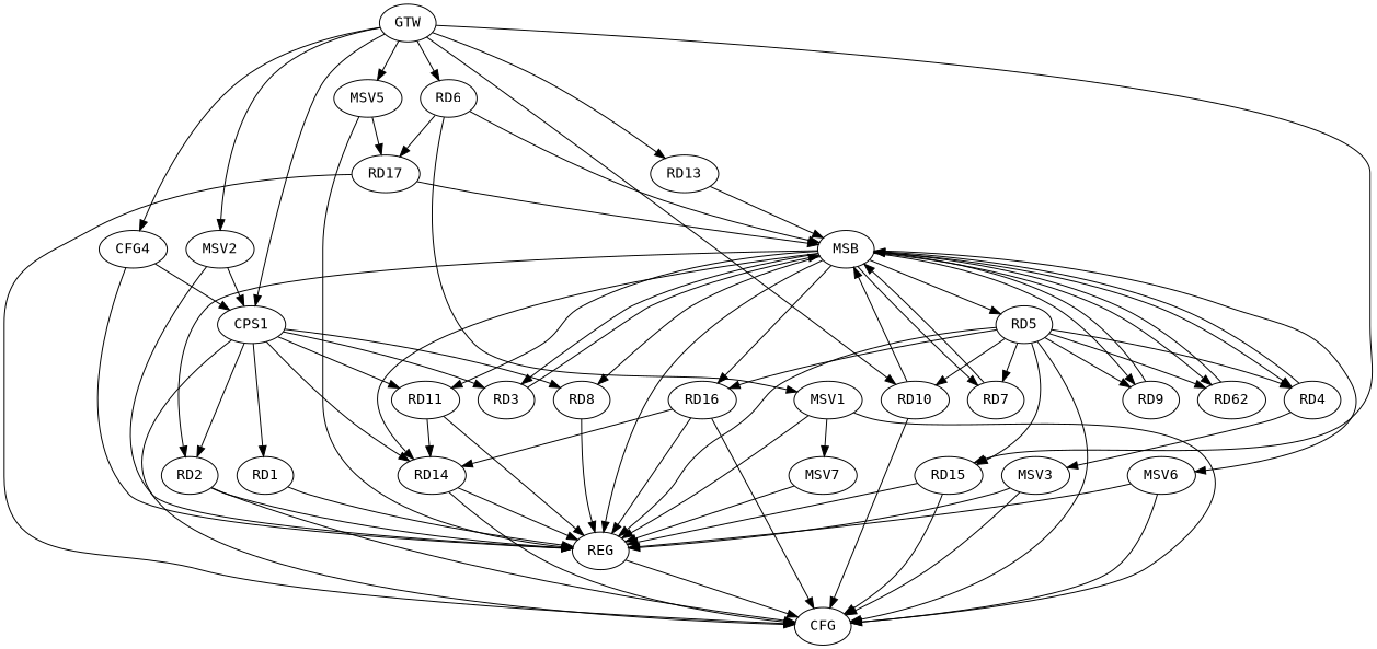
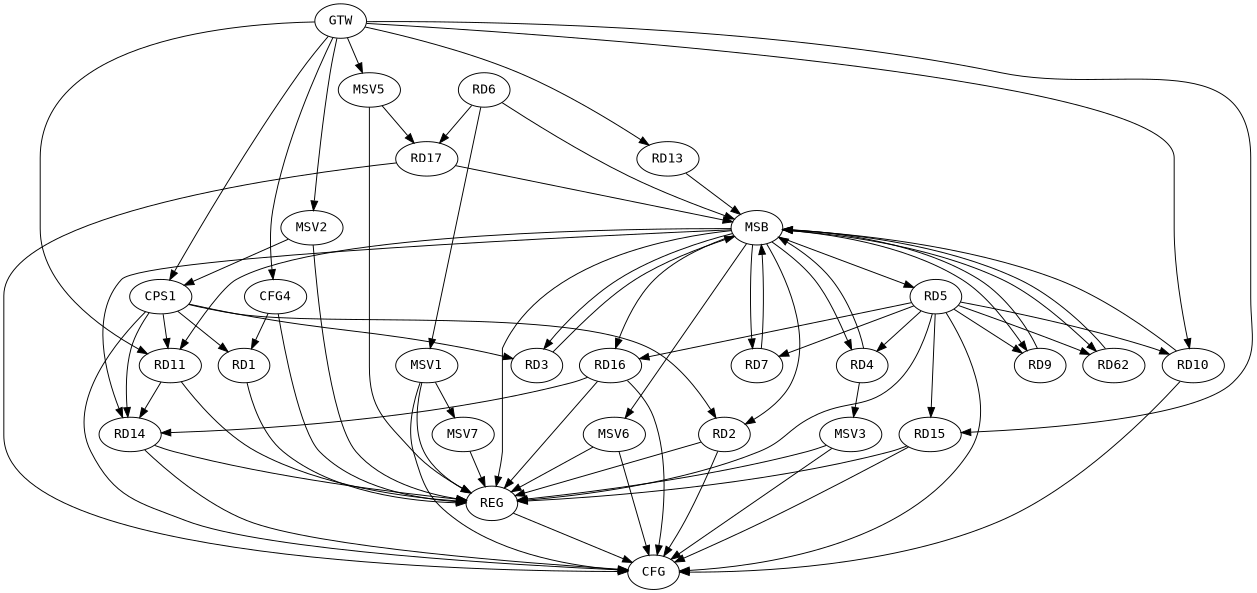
  strict digraph {
    fontname="DejaVu Sans Mono"
    node [fontname="DejaVu Sans Mono"]
    edge [fontname="DejaVu Sans Mono"]
    n1 [label=RD1]
    n2 [label=REG]
    n3 [label=CFG]
    n4 [label=RD2]
    n5 [label=RD3]
    n6 [label=MSB]
    n7 [label=RD4]
    n8 [label=RD5]
    n9 [label=RD7]
    n10 [label=RD9]
    n11 [label=RD62]
    n12 [label=RD16]
-   n13 [label=RD8]
    n14 [label=RD11]
    n15 [label=RD14]
    n16 [label=MSV6]
    n17 [label=MSV3]
    n18 [label=RD10]
    n19 [label=RD15]
    n20 [label=RD6]
    n21 [label=MSV1]
    n22 [label=RD17]
    n23 [label=MSV7]
    n24 [label=RD13]
    n25 [label=CPS1]
    n26 [label=GTW]
    n27 [label=MSV2]
    n28 [label=CFG4]
    n29 [label=MSV5]
    n1 -> n2
    n2 -> n3
    n4 -> n2
    n4 -> n3
    n5 -> n6
    n6 -> n2
    n6 -> n4
    n6 -> n5
    n6 -> n7
    n6 -> n8
    n6 -> n9
    n6 -> n10
    n6 -> n11
    n6 -> n12
-   n6 -> n13
    n6 -> n14
    n6 -> n15
    n6 -> n16
    n7 -> n6
    n7 -> n17
    n8 -> n2
    n8 -> n3
    n8 -> n7
    n8 -> n9
    n8 -> n10
    n8 -> n11
    n8 -> n12
    n8 -> n18
    n8 -> n19
    n9 -> n6
    n10 -> n6
    n11 -> n6
    n12 -> n2
    n12 -> n3
    n12 -> n15
-   n13 -> n2
    n14 -> n2
    n14 -> n15
    n15 -> n2
    n15 -> n3
    n16 -> n2
    n16 -> n3
    n17 -> n2
    n17 -> n3
    n18 -> n3
    n18 -> n6
    n19 -> n2
    n19 -> n3
    n20 -> n6
    n20 -> n21
    n20 -> n22
    n21 -> n2
    n21 -> n3
    n21 -> n23
    n22 -> n3
    n22 -> n6
    n23 -> n2
    n24 -> n6
    n25 -> n1
    n25 -> n3
    n25 -> n4
    n25 -> n5
-   n25 -> n13
    n25 -> n14
    n25 -> n15
    n26 -> n18
    n26 -> n19
-   n26 -> n20
+   n26 -> n14
    n26 -> n24
    n26 -> n25
    n26 -> n27
    n26 -> n28
    n26 -> n29
    n27 -> n2
    n27 -> n25
    n28 -> n2
-   n28 -> n25
+   n28 -> n1
    n29 -> n2
    n29 -> n22
  }
